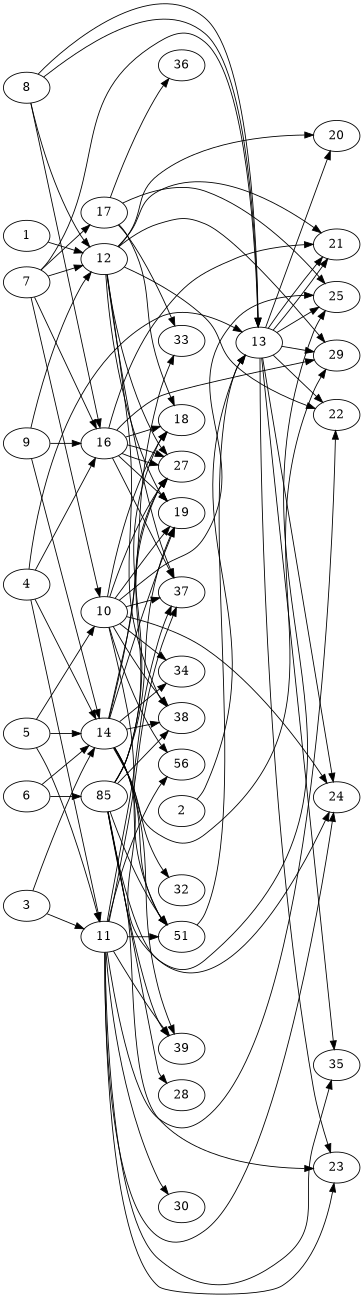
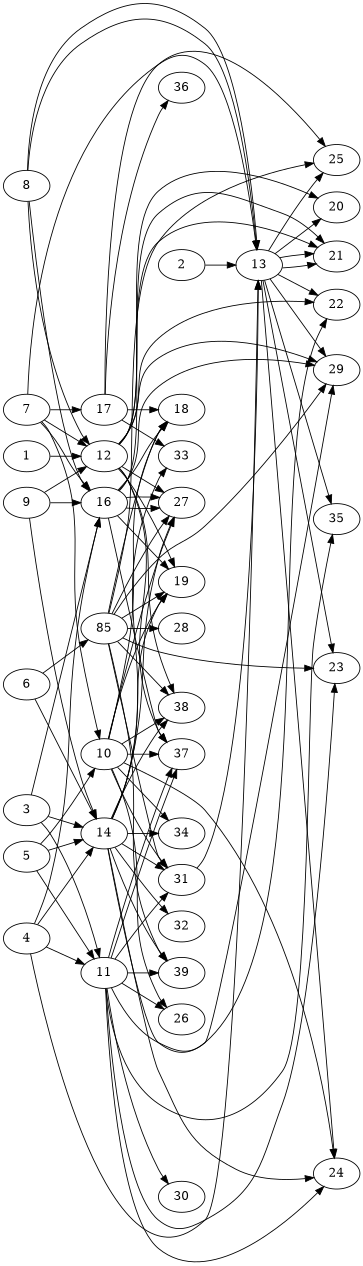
  digraph {
    rankdir=LR
    node [alpha=0.15]
    1 [alpha=0.12 expect_size=1855038370812929245184]
    12 [expect_size=3243878733656420864]
    19 [alpha=0.06 expect_size=6663941434064680960]
    27 [alpha=0.04 expect_size=43052069746869848]
    37 [expect_size=1290321780220624896000]
    38 [alpha=0.01 expect_size=70340348022324461568]
    22 [expect_size=5174958430978900992]
    20 [alpha=0.00 expect_size=2693695132343821312]
    21 [alpha=0.04 expect_size=19324244238984328]
    29 [alpha=0.07 expect_size=714940476040940288]
    2 [alpha=0.08 expect_size=9674284534417594515456]
    13 [alpha=0.18 expect_size=63434811496320000]
    24 [expect_size=19884562958518792]
    25 [alpha=0.04 expect_size=3135730054186923982848]
    23 [alpha=0.18 expect_size=12579841672183547904]
    35 [expect_size=4835347431200277504]
-   31 [alpha=0.05 expect_size=92613252694967264 label=51]
+   31 [alpha=0.05 expect_size=92613252694967264]
    3 [alpha=0.10 expect_size=720829635919836348416]
    11 [alpha=0.10 expect_size=3820134988052795752448]
    14 [alpha=0.13 expect_size=1642865437959766]
    16 [alpha=0.13 expect_size=15835027168997173886976]
-   26 [alpha=0.09 expect_size=5387160387018406494208 label=56]
+   26 [alpha=0.09 expect_size=5387160387018406494208]
    30 [alpha=0.08 expect_size=2178471769931776000000]
    39 [alpha=0.17 expect_size=7342200830898862]
    34 [alpha=0.17 expect_size=291595403398897205248]
    32 [alpha=0.05 expect_size=8764528575274951901184]
    33 [alpha=0.01 expect_size=2709032269453664976896]
    18 [alpha=0.05 expect_size=7533359752622795776]
    4 [alpha=0.07 expect_size=18549113129392930816000]
    5 [alpha=0.18 expect_size=30158977051685352]
    10 [alpha=0.19 expect_size=118490551311012896]
    6 [alpha=0.10 expect_size=1419591765648765696]
    n33 [alpha=0.08 expect_size=10436271593168425713664 label=85]
    28 [alpha=0.20 expect_size=9966103836265518465024]
    7 [alpha=0.07 expect_size=4185178114221494784]
    17 [alpha=0.04 expect_size=3643578904462328070144]
    36 [alpha=0.09 expect_size=68631891949037456]
    8 [alpha=0.20 expect_size=5206393556566016000000]
    9 [alpha=0.09 expect_size=2131464228114924800]
    1 -> 12
    12 -> 19
    12 -> 27
    12 -> 37
    12 -> 38
    12 -> 22
    12 -> 20
    12 -> 21
    12 -> 29
    2 -> 13
    13 -> 22
    13 -> 20
    13 -> 21
    13 -> 21
    13 -> 29
    13 -> 24
    13 -> 25
    13 -> 23
    13 -> 35
    31 -> 13
    3 -> 11
    3 -> 14
+   3 -> 16
    11 -> 37
    11 -> 37
    11 -> 22
    11 -> 24
    11 -> 23
    11 -> 35
    11 -> 31
    11 -> 26
    11 -> 30
    11 -> 39
    14 -> 19
    14 -> 27
    14 -> 38
    14 -> 29
    14 -> 24
    14 -> 31
    14 -> 39
    14 -> 34
    14 -> 32
    14 -> 33
    16 -> 19
    16 -> 27
    16 -> 27
    16 -> 37
    16 -> 21
    16 -> 29
    16 -> 18
    4 -> 13
    4 -> 11
    4 -> 14
    4 -> 16
    5 -> 11
    5 -> 14
    5 -> 10
    10 -> 19
    10 -> 27
    10 -> 37
    10 -> 38
    10 -> 24
-   10 -> 25
    10 -> 31
    10 -> 26
    10 -> 34
    10 -> 18
    6 -> 14
    6 -> n33
    n33 -> 19
    n33 -> 27
    n33 -> 38
+   n33 -> 29
    n33 -> 25
    n33 -> 23
    n33 -> 31
    n33 -> 39
    n33 -> 18
    n33 -> 28
    7 -> 12
    7 -> 13
    7 -> 16
    7 -> 10
    7 -> 17
    17 -> 25
    17 -> 33
    17 -> 18
    17 -> 36
    8 -> 12
    8 -> 13
    8 -> 13
    8 -> 16
    9 -> 12
    9 -> 14
    9 -> 16
  }
